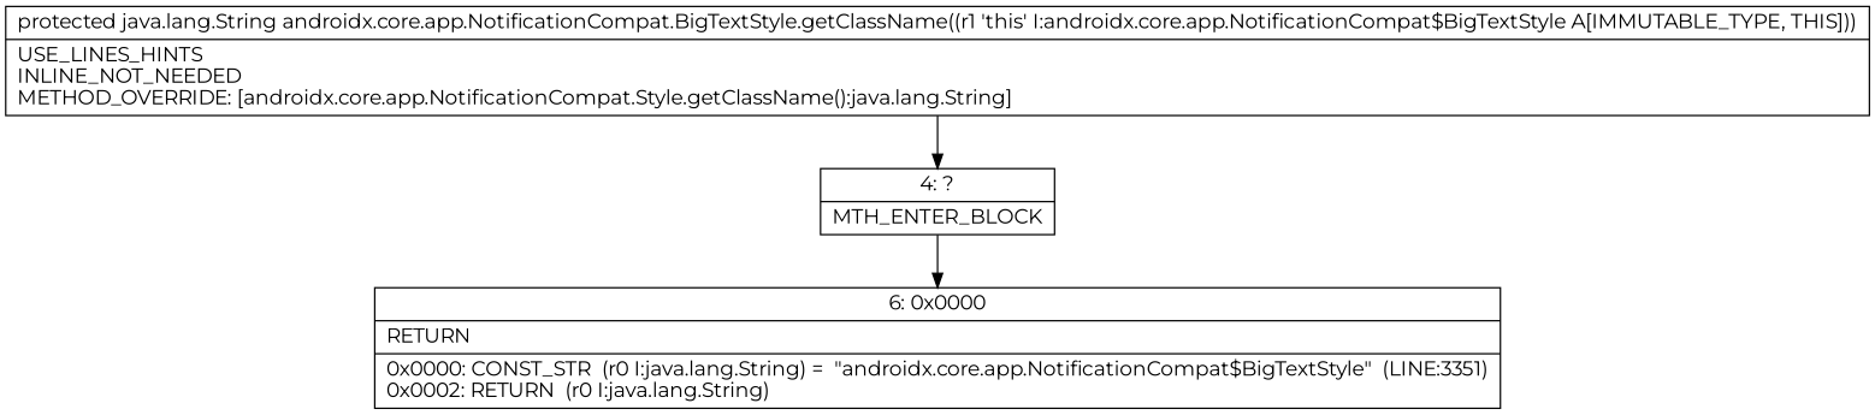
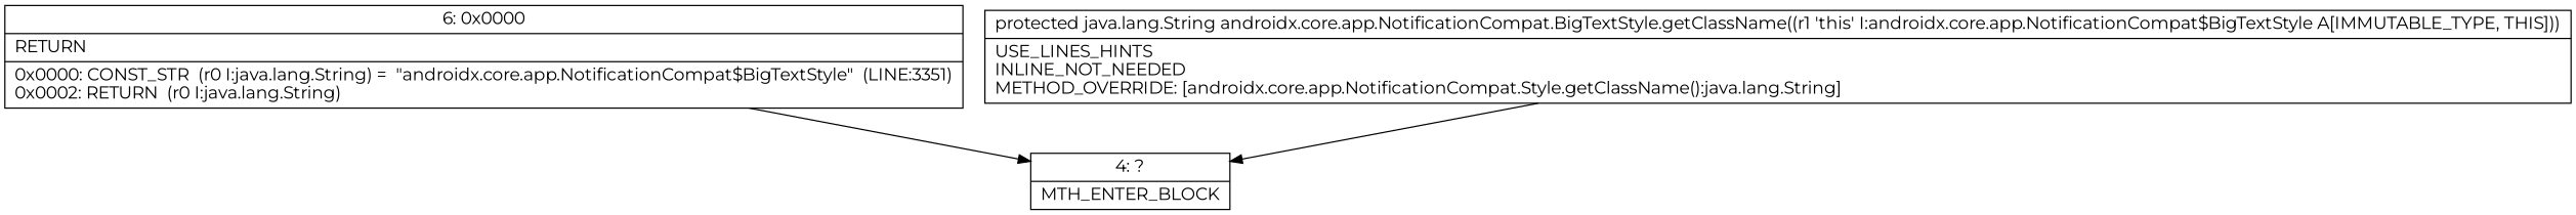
  digraph {
    fontname=Montserrat
    node [fontname=Montserrat shape=record]
    edge [fontname=Montserrat]
    n1 [label="{4\:\ ?|MTH_ENTER_BLOCK\l}"]
    n2 [label="{6\:\ 0x0000|RETURN\l|0x0000: CONST_STR  (r0 I:java.lang.String) =  \"androidx.core.app.NotificationCompat$BigTextStyle\"  (LINE:3351)\l0x0002: RETURN  (r0 I:java.lang.String) \l}"]
    n3 [label="{protected java.lang.String androidx.core.app.NotificationCompat.BigTextStyle.getClassName((r1 'this' I:androidx.core.app.NotificationCompat$BigTextStyle A[IMMUTABLE_TYPE, THIS]))  | USE_LINES_HINTS\lINLINE_NOT_NEEDED\lMETHOD_OVERRIDE: [androidx.core.app.NotificationCompat.Style.getClassName():java.lang.String]\l}"]
-   n1 -> n2
+   n2 -> n1
    n3 -> n1
  }
